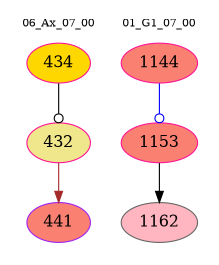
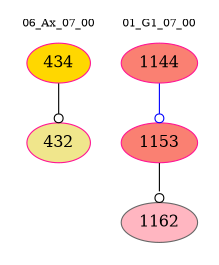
  digraph {
    node [color=deeppink fillcolor=salmon style=filled]
    edge [arrowhead=odot color=black]
    n1 [fillcolor=gold label=434]
    n2 [fillcolor=khaki label=432]
-   n3 [color=purple label=441]
    n4 [label=1144]
    n5 [label=1153]
    n6 [color=gray40 fillcolor=lightpink label=1162]
    subgraph cluster_1 {
      color=white
      fontsize=10
      label="06_Ax_07_00"
      n1
      n2
-     n3
    }
    subgraph cluster_2 {
      color=white
      fontsize=10
      label="01_G1_07_00"
      n4
      n5
      n6
    }
    n1 -> n2
-   n2 -> n3 [arrowhead=normal color=brown]
    n4 -> n5 [color=blue]
-   n5 -> n6 [arrowhead=normal]
+   n5 -> n6
  }
